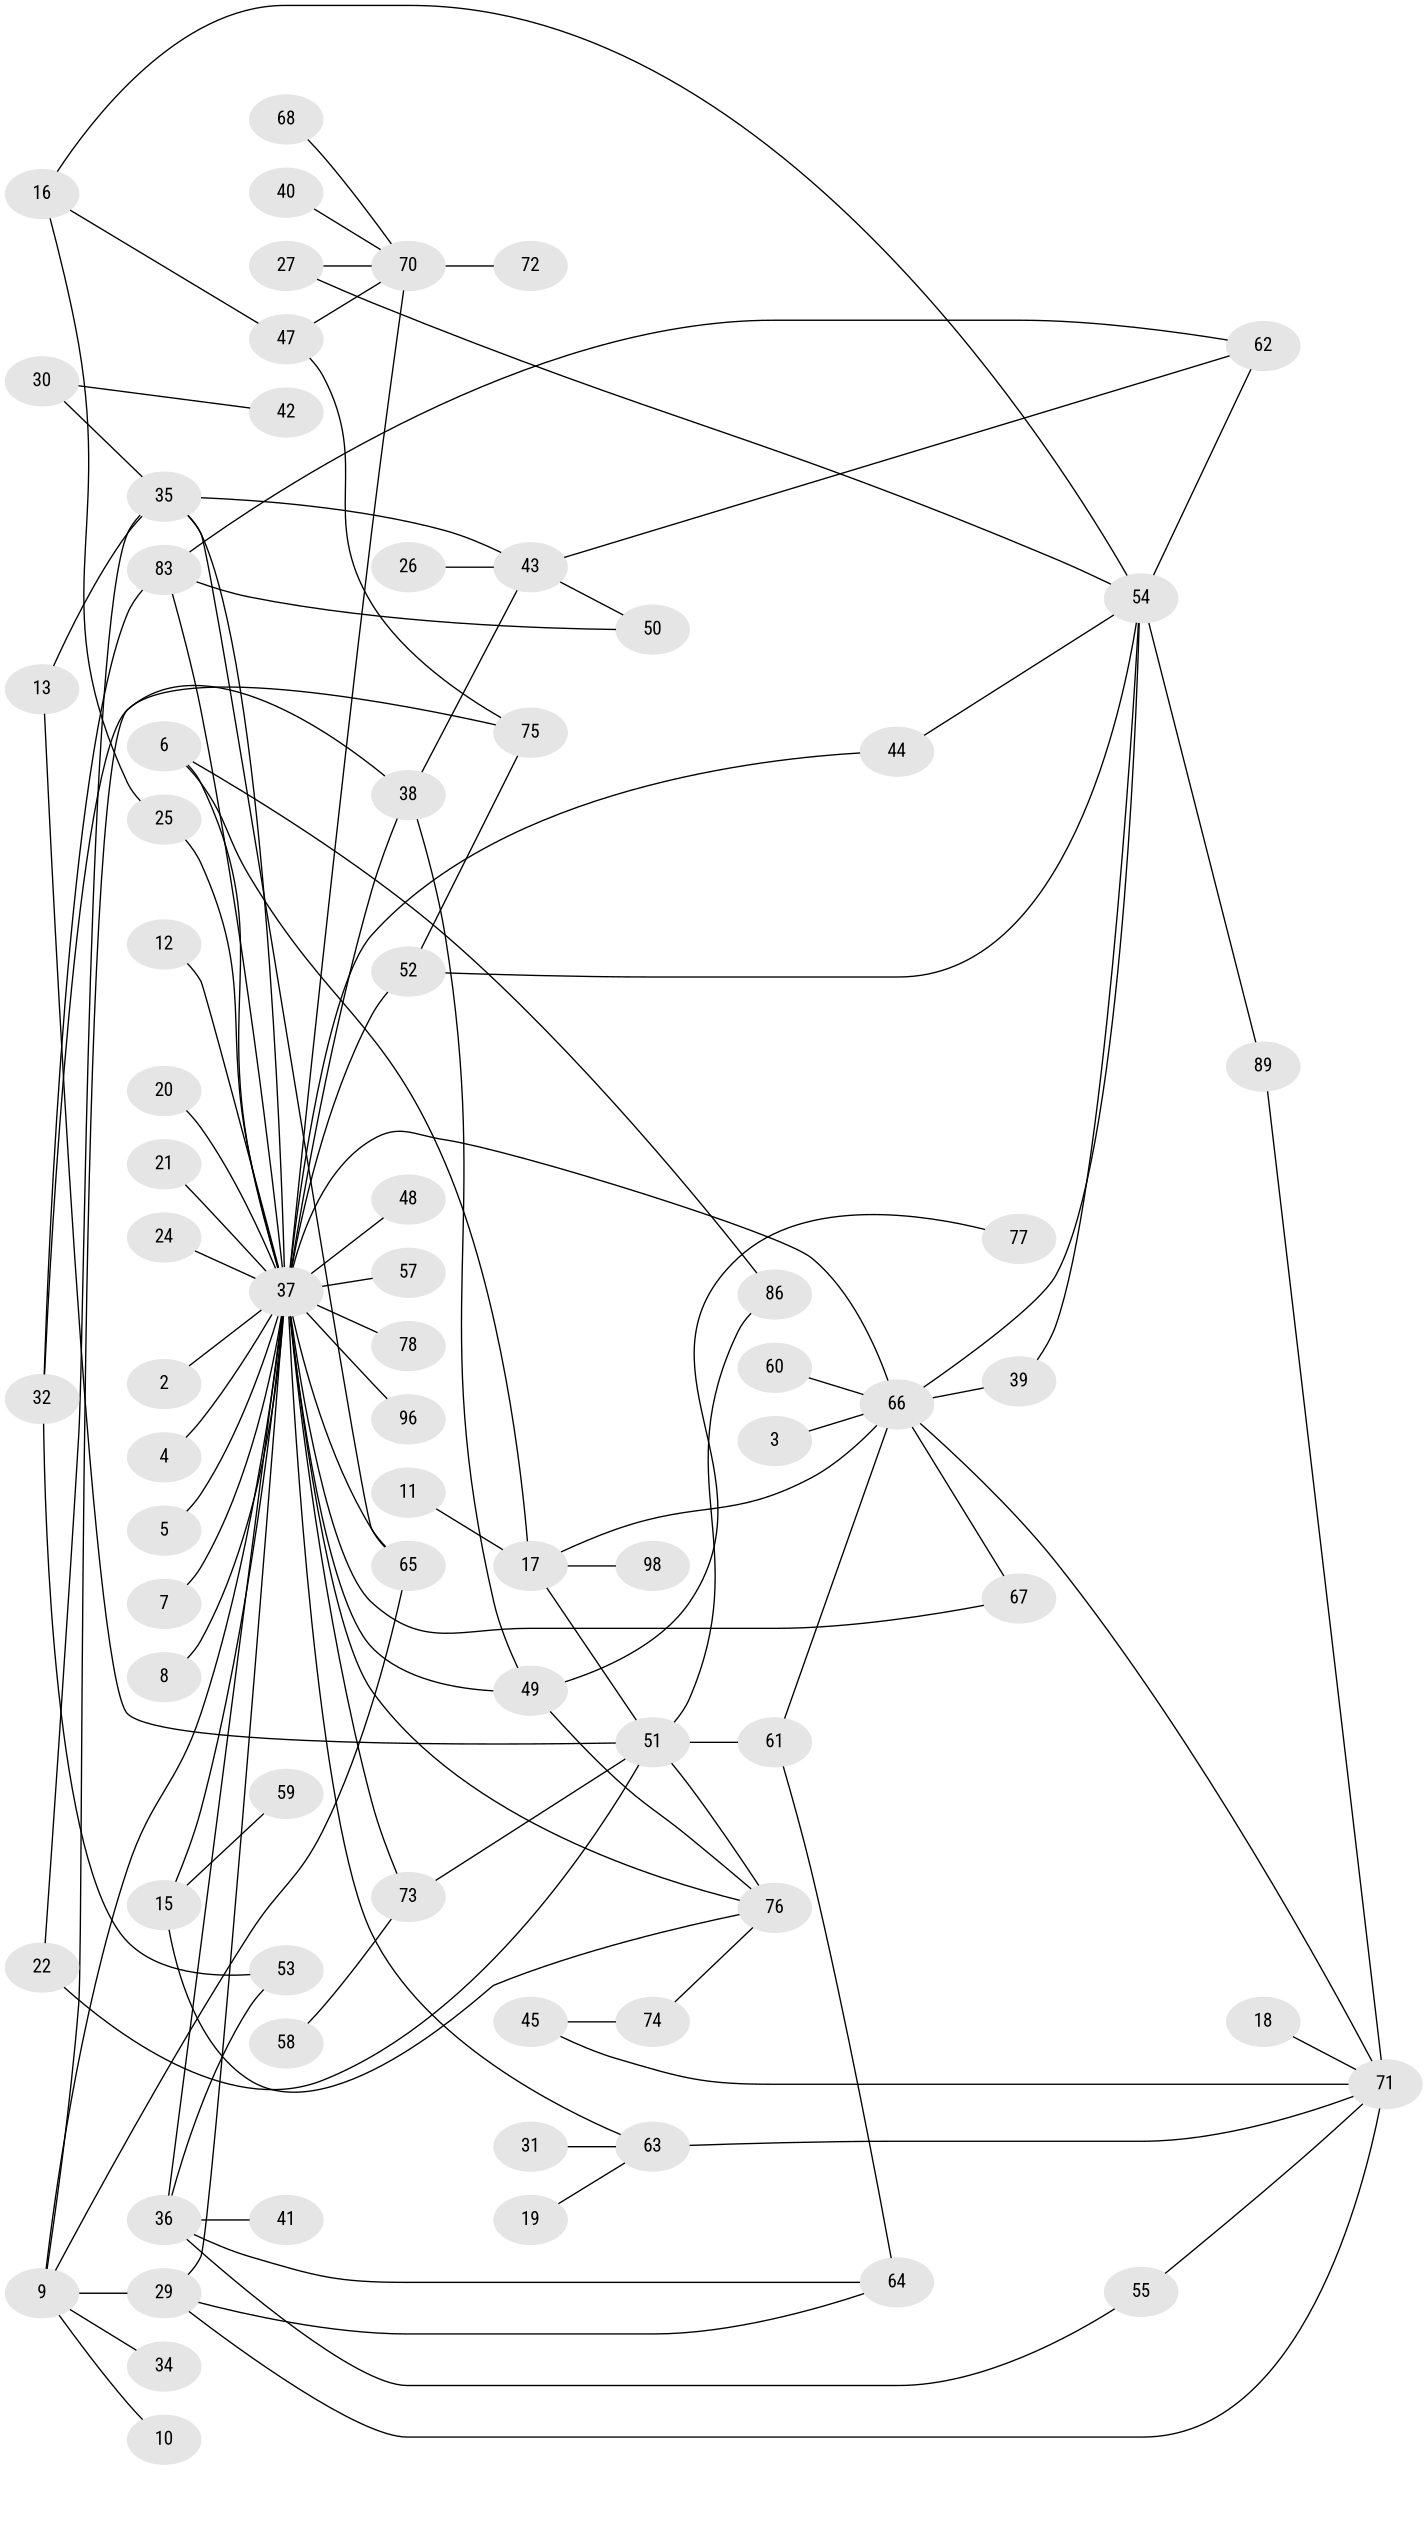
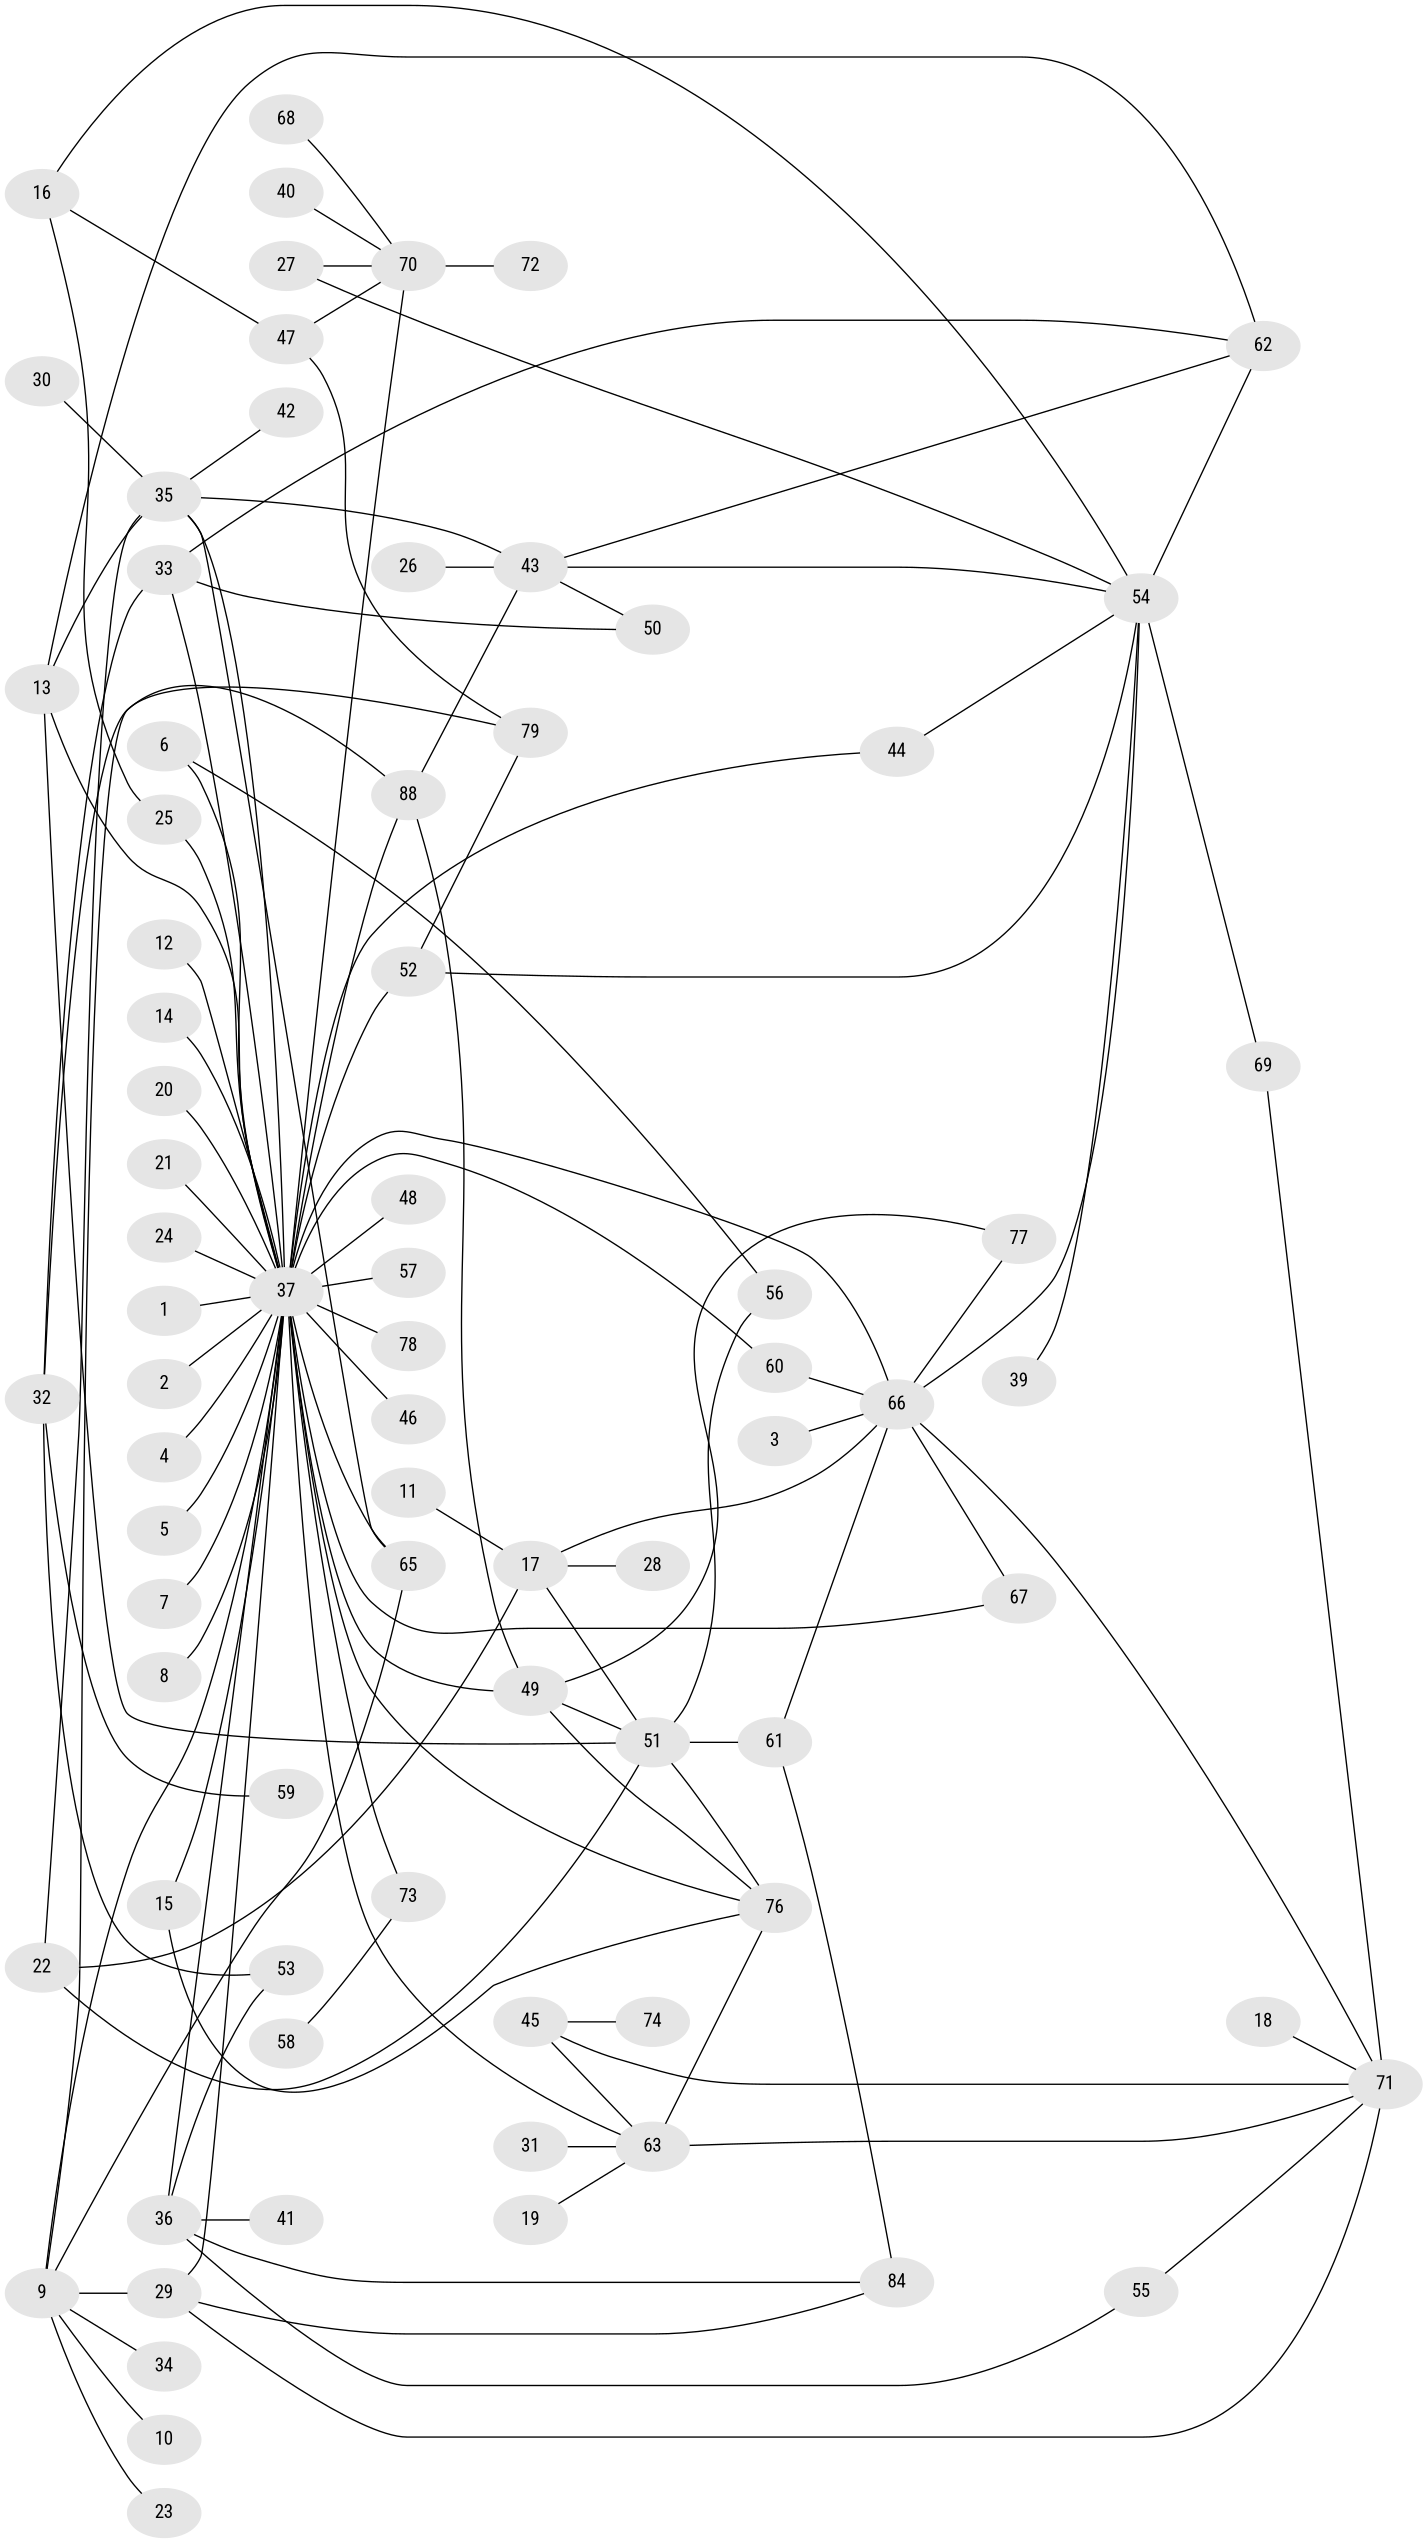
  graph {
    fontname="Roboto Condensed"
    rankdir=LR
    node [color=gray90 fontname="Roboto Condensed" style=filled]
    edge [fontname="Roboto Condensed" weight=1.0]
+   1
    37
    66
    65
    76
    63
    70
-   38
+   38 [label=88]
    67
    44
-   46 [label=96]
+   46
    48
    49
    52
    57
    60
    73
    78
    2
    3
    71
    77
    4
    5
    6
    17
-   56 [label=86]
+   56
    51
-   28 [label=98]
+   28
    7
    8
    9
    10
+   23
    29
    34
-   75
-   64
+   75 [label=79]
+   64 [label=84]
    11
    12
    13
    35
    62
    43
    42
    61
+   14
    15
    16
    25
    47
    54
-   69 [label=89]
+   69
    18
    19
    20
    21
    22
    24
    26
    50
    27
    72
    30
    31
    32
-   33 [label=83]
+   33
    53
    59
    36
    41
    55
    39
    40
    45
    74
    58
    68
+   1 -- 37
    37 -- 66
    37 -- 65
    37 -- 76
    37 -- 63
    37 -- 70
    37 -- 38
    37 -- 67
    37 -- 44
    37 -- 46
    37 -- 48
    37 -- 49
    37 -- 52
    37 -- 57
+   37 -- 60
    37 -- 73
    37 -- 78
    66 -- 67
    66 -- 71
-   66 -- 39
+   66 -- 77
    63 -- 71
    70 -- 72
    38 -- 49
    38 -- 43
    44 -- 54
    49 -- 76
    49 -- 77
-   73 -- 51
+   49 -- 51
    52 -- 75
    52 -- 54
    60 -- 66
    2 -- 37
    3 -- 66
    4 -- 37
    5 -- 37
    6 -- 37
-   6 -- 17
+   22 -- 17
    6 -- 56
    17 -- 66
    17 -- 51 [weight=2.0]
    17 -- 28
    51 -- 76
    51 -- 56
    51 -- 61
    7 -- 37
    8 -- 37
    9 -- 37
    9 -- 65
    9 -- 10
+   9 -- 23
    9 -- 29
    9 -- 34
    9 -- 75
    29 -- 37
    29 -- 71
    29 -- 64
    11 -- 17
    12 -- 37
+   13 -- 37
    13 -- 51
    13 -- 35
+   13 -- 62
    35 -- 37
    35 -- 65
    35 -- 43
-   30 -- 42
+   35 -- 42
    43 -- 62
+   43 -- 54 [weight=2.0]
    43 -- 50
    61 -- 66
    61 -- 64
+   14 -- 37
    15 -- 37
    15 -- 76
    16 -- 25
    16 -- 47
    16 -- 54
    25 -- 37
    47 -- 70
    47 -- 75
    54 -- 66
    54 -- 62
    54 -- 69
    69 -- 71
    18 -- 71
    19 -- 63
    20 -- 37
    21 -- 37
    22 -- 51
    22 -- 35
    24 -- 37
    26 -- 43 [weight=2.0]
    27 -- 70
    27 -- 54
    30 -- 35
    31 -- 63
    32 -- 38
    32 -- 33
    32 -- 53
-   15 -- 59
+   32 -- 59
    33 -- 37
    33 -- 62
    33 -- 50
    36 -- 37
    36 -- 64
    36 -- 53
    36 -- 41
    36 -- 55
    55 -- 71
    39 -- 54
    40 -- 70
+   45 -- 63
    45 -- 71
    45 -- 74
-   74 -- 76
+   63 -- 76
    58 -- 73
    68 -- 70
  }
